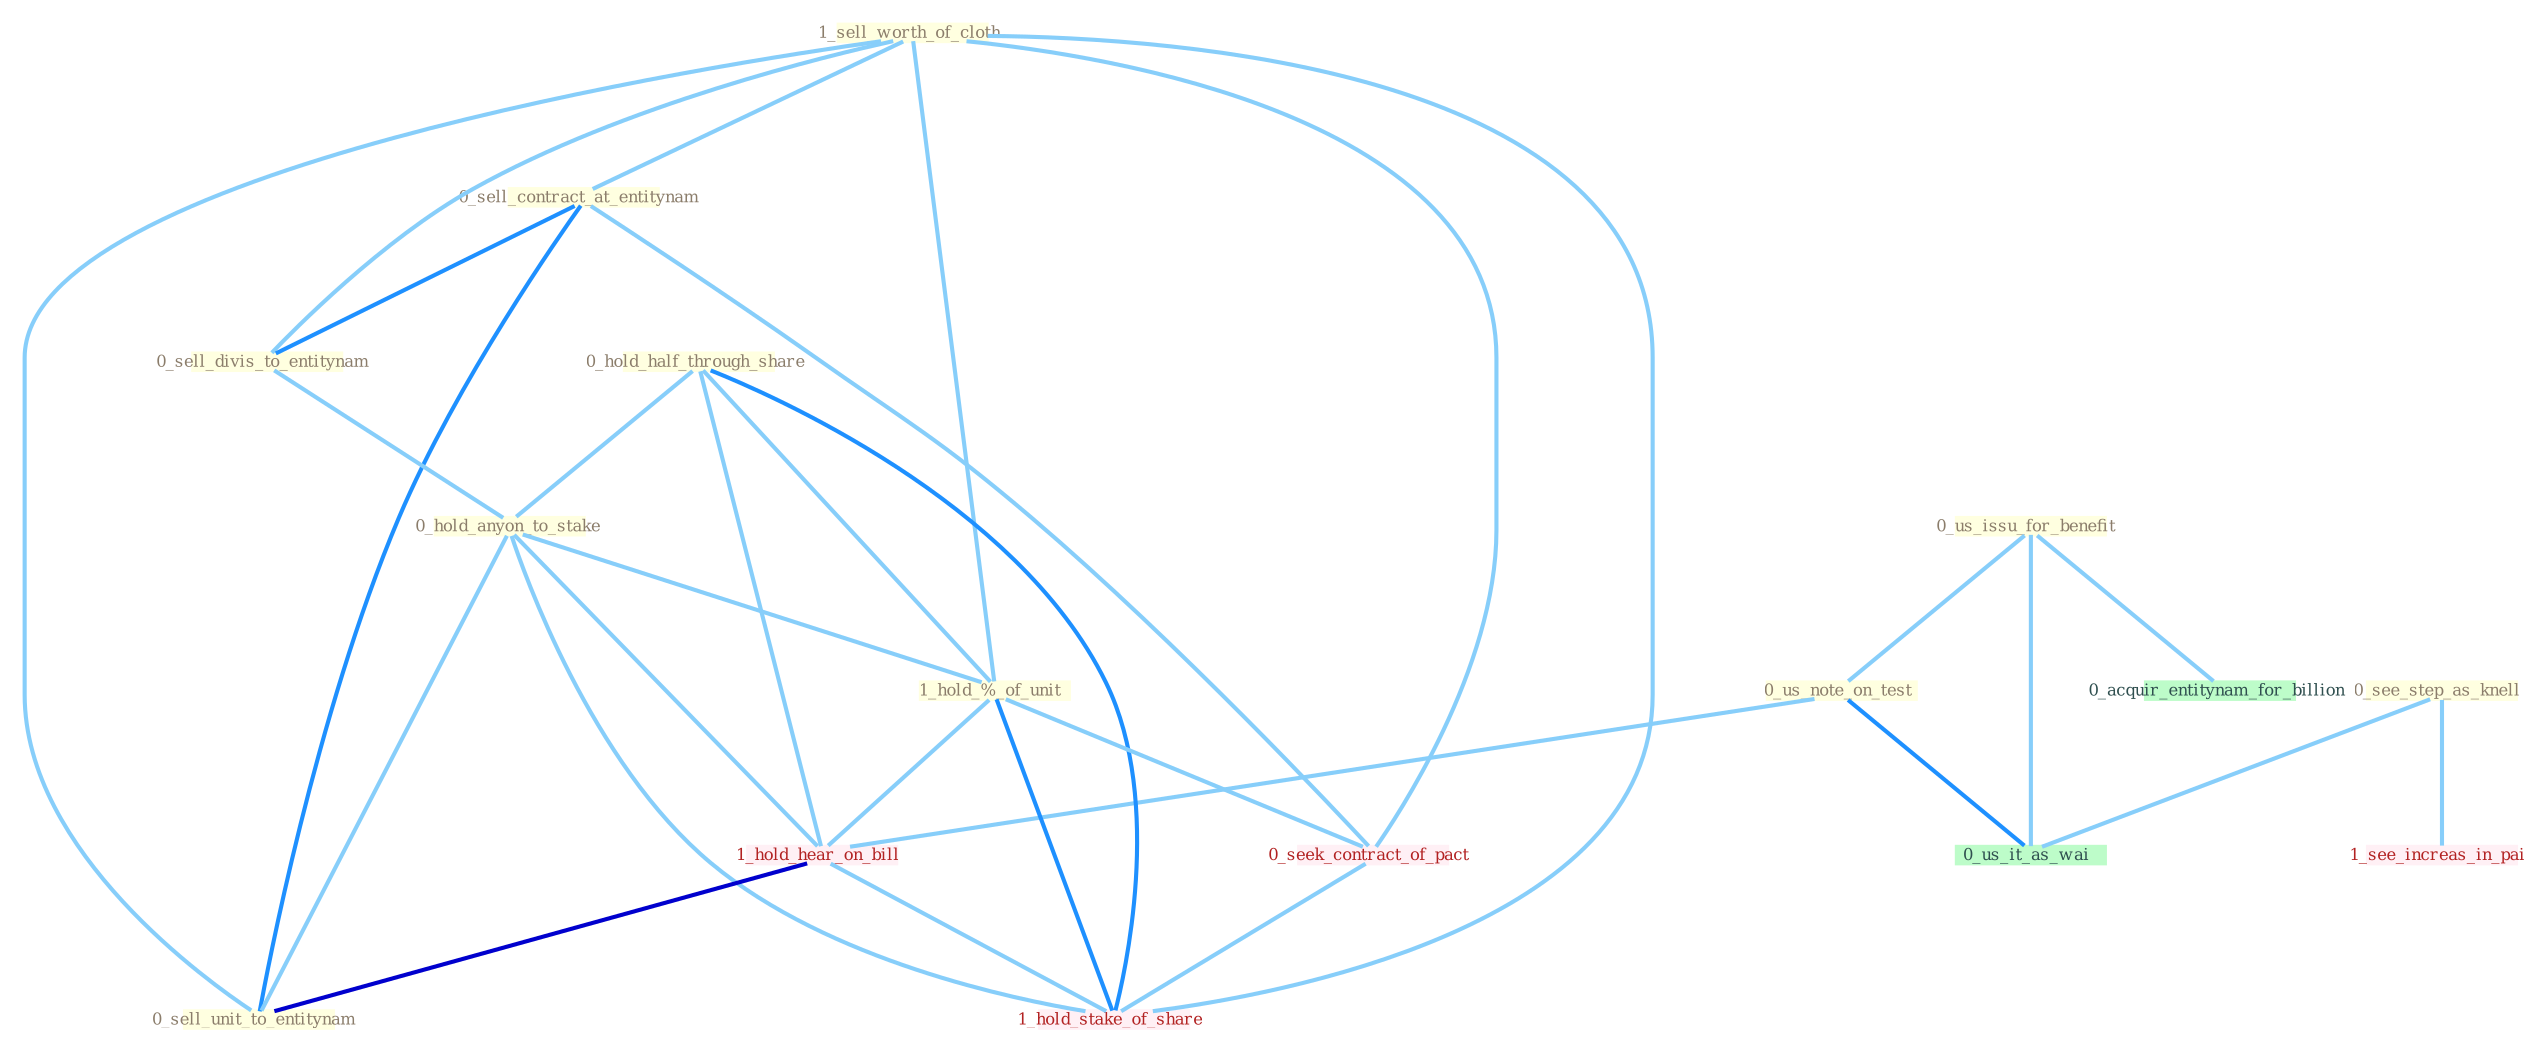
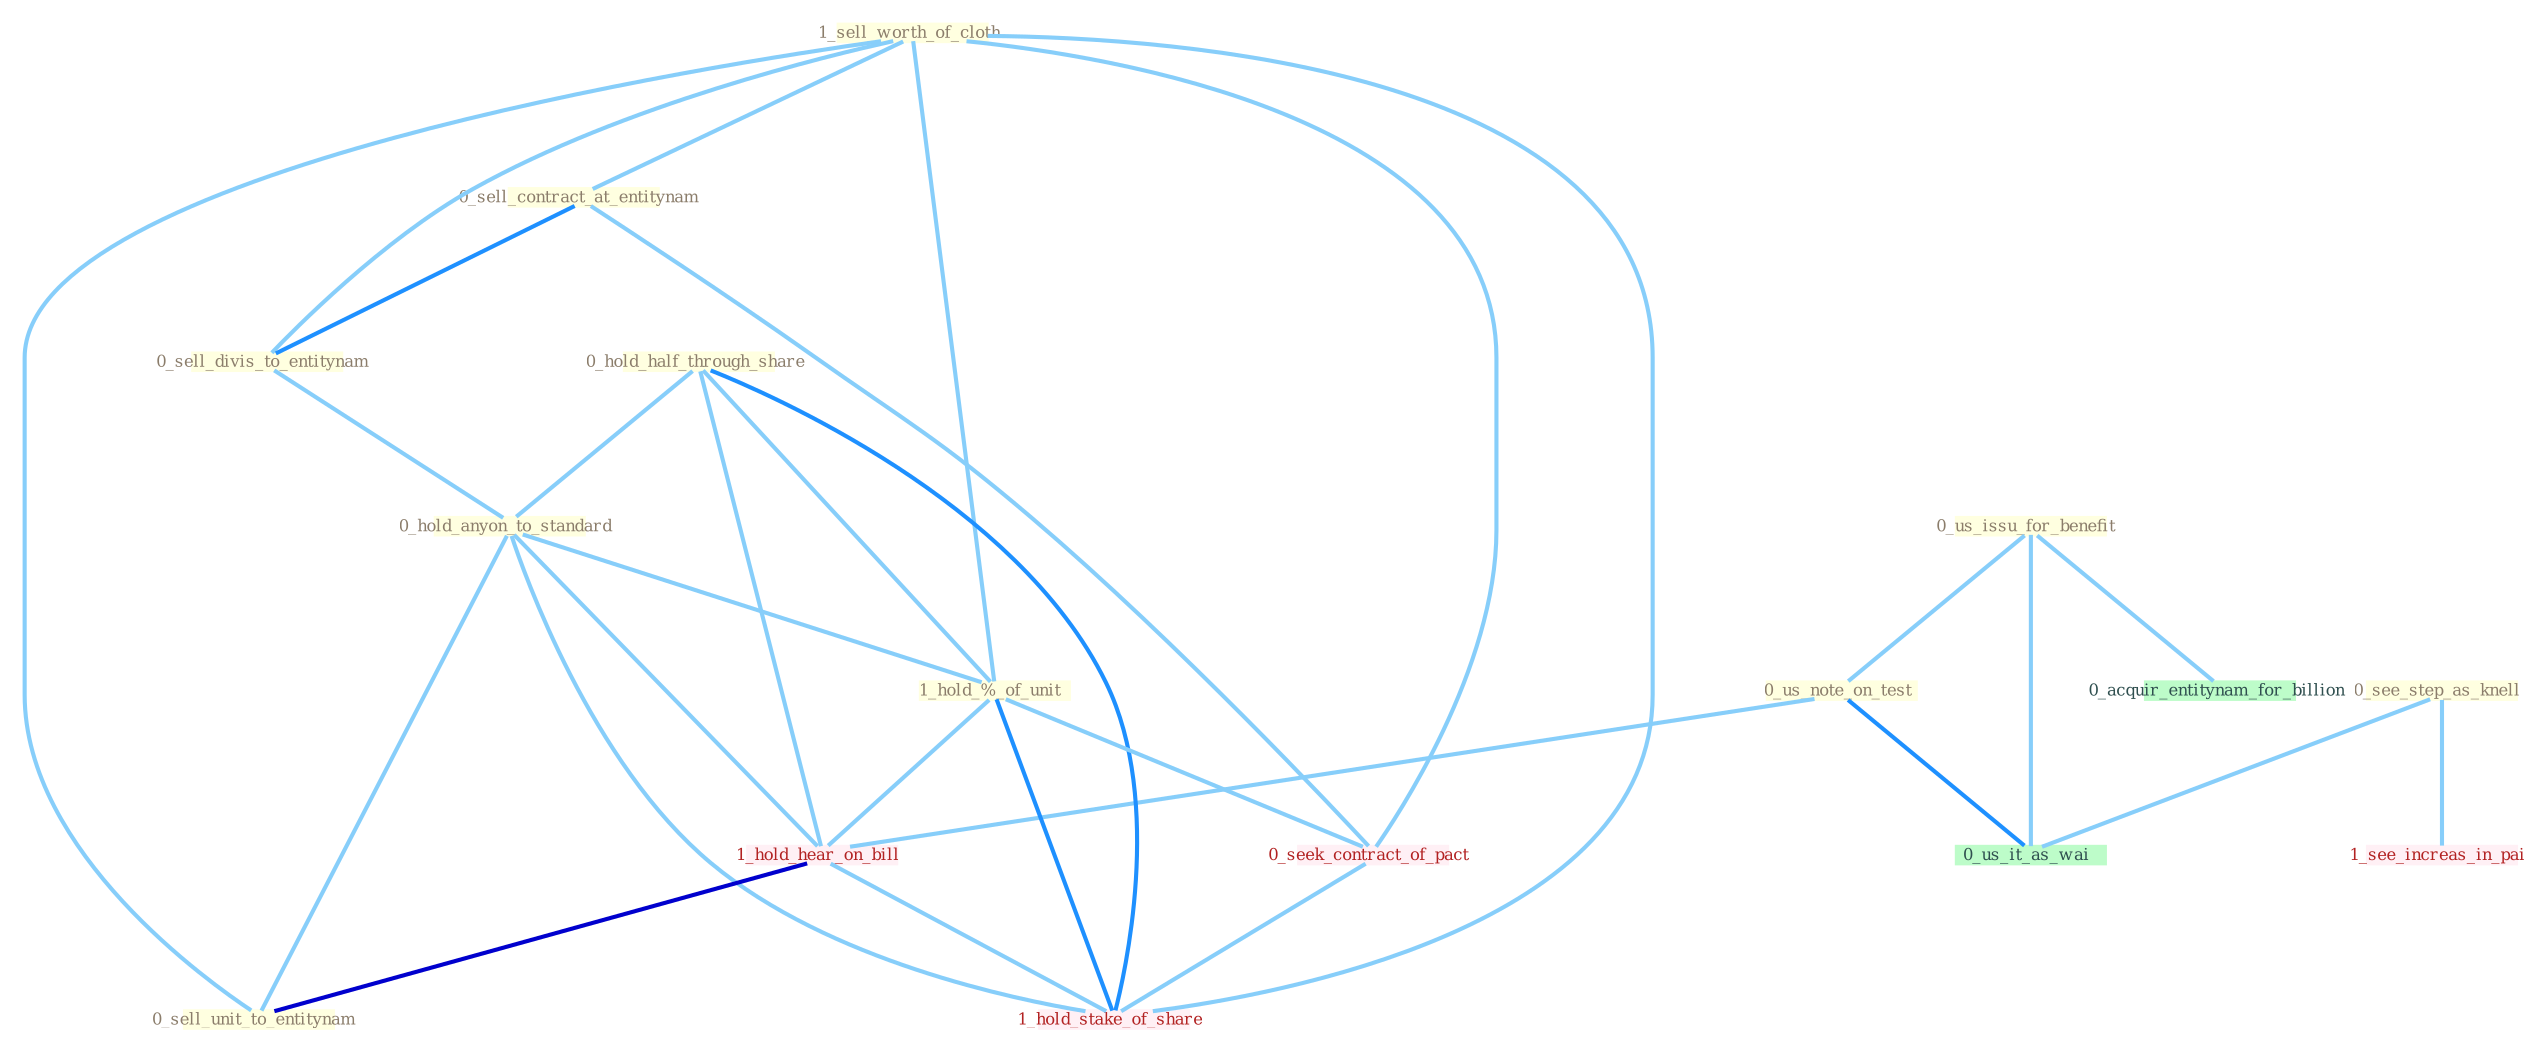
  graph {
    node [color="#ffffe0" fixedsize=true fontcolor="#8b7d6b" fontsize=4 shape=polygon style=filled]
    edge [color="#87cefa" w=1]
    "1_sell_worth_of_cloth " [height=.06 width=.5]
    "0_us_issu_for_benefit " [height=.06 width=.5]
    "0_us_note_on_test " [height=.06 width=.5]
    "0_sell_contract_at_entitynam " [height=.06 width=.5]
    "0_hold_half_through_share " [height=.06 width=.5]
    "0_see_step_as_knell " [height=.06 width=.5]
    "0_sell_divis_to_entitynam " [height=.06 width=.5]
    "0_sell_unit_to_entitynam " [height=.06 width=.5]
-   "0_hold_anyon_to_standard " [height=.06 width=.5 label="0_hold_anyon_to_stake"]
+   "0_hold_anyon_to_standard " [height=.06 width=.5]
    "1_hold_%_of_unit " [height=.06 width=.5]
    "0_seek_contract_of_pact " [color="#fff0f5" fontcolor="#b22222" height=.06 width=.5]
    "1_see_increas_in_pai " [color="#fff0f5" fontcolor="#b22222" height=.06 width=.5]
    "1_hold_hear_on_bill " [color="#fff0f5" fontcolor="#b22222" height=.06 width=.5]
    "1_hold_stake_of_share " [color="#fff0f5" fontcolor="#b22222" height=.06 width=.5]
    "0_us_it_as_wai " [color="#BDFCC9" fontcolor="#2f4f4f" height=.06 width=.5]
    "0_acquir_entitynam_for_billion " [color="#BDFCC9" fontcolor="#2f4f4f" height=.06 width=.5]
    subgraph sub_1 {
      "1_sell_worth_of_cloth "
      "0_us_issu_for_benefit "
      "0_us_note_on_test "
      "0_sell_contract_at_entitynam "
      "0_hold_half_through_share "
      "0_see_step_as_knell "
      "0_sell_divis_to_entitynam "
      "0_sell_unit_to_entitynam "
      "0_hold_anyon_to_standard "
      "1_hold_%_of_unit "
    }
    subgraph sub_2 {
      "0_seek_contract_of_pact "
      "1_see_increas_in_pai "
      "1_hold_hear_on_bill "
      "1_hold_stake_of_share "
    }
    "1_sell_worth_of_cloth " -- "0_sell_contract_at_entitynam "
    "1_sell_worth_of_cloth " -- "0_sell_divis_to_entitynam "
    "1_sell_worth_of_cloth " -- "0_sell_unit_to_entitynam "
    "1_sell_worth_of_cloth " -- "1_hold_%_of_unit "
    "1_sell_worth_of_cloth " -- "0_seek_contract_of_pact "
    "1_sell_worth_of_cloth " -- "1_hold_stake_of_share "
    "0_us_issu_for_benefit " -- "0_us_note_on_test "
    "0_us_issu_for_benefit " -- "0_us_it_as_wai "
    "0_us_issu_for_benefit " -- "0_acquir_entitynam_for_billion "
    "0_us_note_on_test " -- "1_hold_hear_on_bill "
    "0_us_note_on_test " -- "0_us_it_as_wai " [color="#1e90ff"]
    "0_sell_contract_at_entitynam " -- "0_sell_divis_to_entitynam " [color="#1e90ff" w=2]
-   "0_sell_contract_at_entitynam " -- "0_sell_unit_to_entitynam " [color="#1e90ff" w=2]
    "0_sell_contract_at_entitynam " -- "0_seek_contract_of_pact "
    "0_hold_half_through_share " -- "0_hold_anyon_to_standard "
    "0_hold_half_through_share " -- "1_hold_%_of_unit "
    "0_hold_half_through_share " -- "1_hold_hear_on_bill "
    "0_hold_half_through_share " -- "1_hold_stake_of_share " [color="#1e90ff" w=2]
    "0_see_step_as_knell " -- "1_see_increas_in_pai "
    "0_see_step_as_knell " -- "0_us_it_as_wai "
    "0_sell_divis_to_entitynam " -- "0_hold_anyon_to_standard "
    "0_sell_unit_to_entitynam " -- "0_hold_anyon_to_standard "
    "0_hold_anyon_to_standard " -- "1_hold_%_of_unit "
    "0_hold_anyon_to_standard " -- "1_hold_hear_on_bill "
    "0_hold_anyon_to_standard " -- "1_hold_stake_of_share "
    "1_hold_%_of_unit " -- "0_seek_contract_of_pact "
    "1_hold_%_of_unit " -- "1_hold_hear_on_bill "
    "1_hold_%_of_unit " -- "1_hold_stake_of_share " [color="#1e90ff" w=2]
    "0_seek_contract_of_pact " -- "1_hold_stake_of_share "
    "1_hold_hear_on_bill " -- "0_sell_unit_to_entitynam " [color="#0000cd" w=3]
    "1_hold_hear_on_bill " -- "1_hold_stake_of_share "
  }
